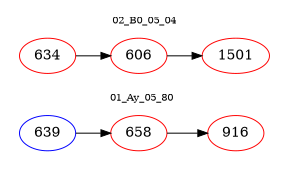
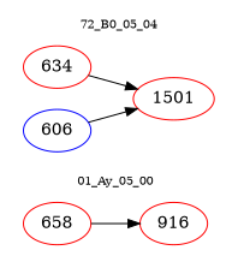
  digraph {
    rankdir=LR
    node [color=red]
    edge [color=black]
-   n1 [color=blue label=639]
    n2 [label=658]
    n3 [label=916]
    n4 [label=634]
-   n5 [label=606]
+   n5 [color=blue label=606]
    n6 [label=1501]
    subgraph cluster_1 {
      color=white
      fontsize=10
-     label="01_Ay_05_80"
-     n1
+     label="01_Ay_05_00"
      n2
      n3
    }
    subgraph cluster_2 {
      color=white
      fontsize=10
-     label="02_B0_05_04"
+     label="72_B0_05_04"
      n4
      n5
      n6
    }
-   n1 -> n2
    n2 -> n3
-   n4 -> n5
+   n4 -> n6
    n5 -> n6
  }
